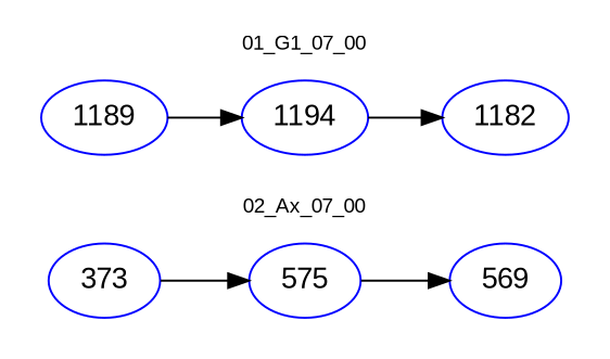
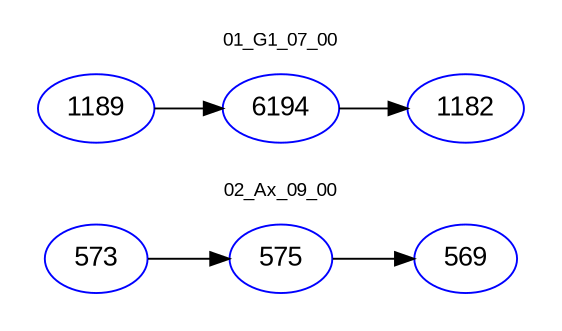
  digraph {
    fontname="Liberation Sans"
    rankdir=LR
    node [color=blue fontname="Liberation Sans"]
    edge [color=black fontname="Liberation Sans"]
-   n1 [label=373]
+   n1 [label=573]
    n2 [label=569]
    n3 [label=575]
    n4 [label=1189]
    n5 [label=1182]
-   n6 [label=1194]
+   n6 [label=6194]
    subgraph cluster_1 {
      color=white
      fontsize=10
-     label="02_Ax_07_00"
+     label="02_Ax_09_00"
      n1
      n2
      n3
    }
    subgraph cluster_2 {
      color=white
      fontsize=10
      label="01_G1_07_00"
      n4
      n5
      n6
    }
    n1 -> n3
    n3 -> n2
    n4 -> n6
    n6 -> n5
  }
